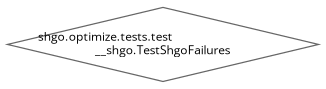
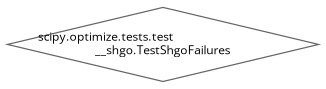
  digraph {
    rankdir=LR
    fontname="Open Sans"
-   n1 [color=grey40 fillcolor=white fontname="Open Sans" fontsize=10 height=0.2 label="shgo.optimize.tests.test\l__shgo.TestShgoFailures" shape=diamond style=filled width=0.4]
+   n1 [color=grey40 fillcolor=white fontname="Open Sans" fontsize=10 height=0.2 label="scipy.optimize.tests.test\l__shgo.TestShgoFailures" shape=diamond style=filled width=0.4]
  }
